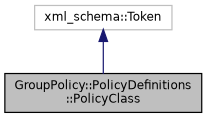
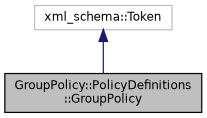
  digraph {
    node [fontname=Helvetica fontsize=10 shape=record style=filled]
-   n1 [color=black fillcolor=grey75 fontcolor=black height=0.2 label="GroupPolicy::PolicyDefinitions\l::PolicyClass" width=0.4]
+   n1 [color=black fillcolor=grey75 fontcolor=black height=0.2 label="GroupPolicy::PolicyDefinitions\l::GroupPolicy" width=0.4]
    n2 [color=grey75 fillcolor=white height=0.2 label="xml_schema::Token" width=0.4]
    n2 -> n1 [color=midnightblue dir=back fontname=Helvetica fontsize=10 labelfontname=Helvetica labelfontsize=10 style=solid]
  }
